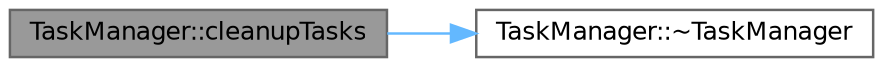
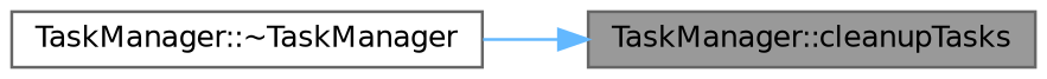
  digraph {
    rankdir=RL
    node [fontname=Helvetica fontsize=10 shape=box style=filled]
    n1 [color=gray40 fillcolor=grey60 fontcolor=black height=0.2 label="TaskManager::cleanupTasks" width=0.4]
    n2 [color=grey40 fillcolor=white height=0.2 label="TaskManager::~TaskManager" width=0.4]
-   n2 -> n1 [color=steelblue1 dir=back fontname=Helvetica fontsize=10 labelfontname=Helvetica labelfontsize=10 style=solid]
+   n1 -> n2 [color=steelblue1 dir=back fontname=Helvetica fontsize=10 labelfontname=Helvetica labelfontsize=10 style=solid]
  }
